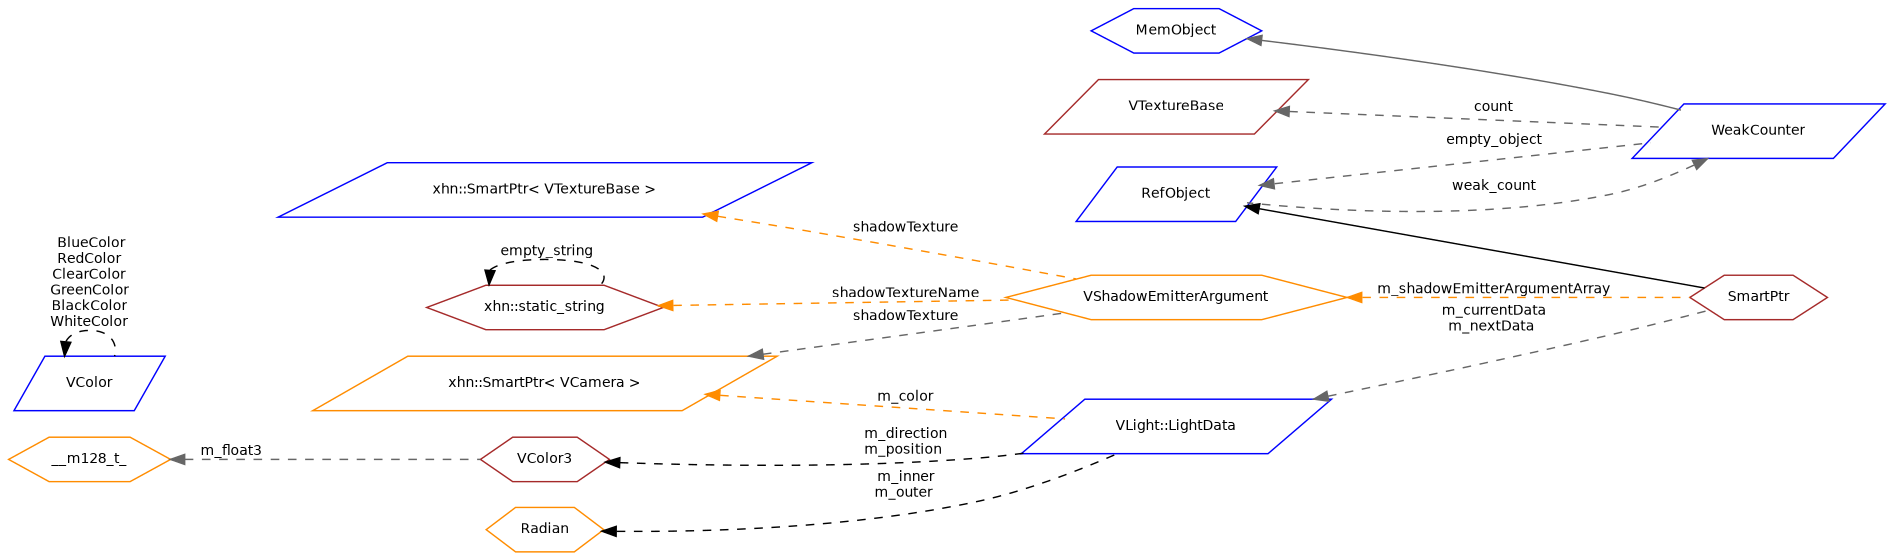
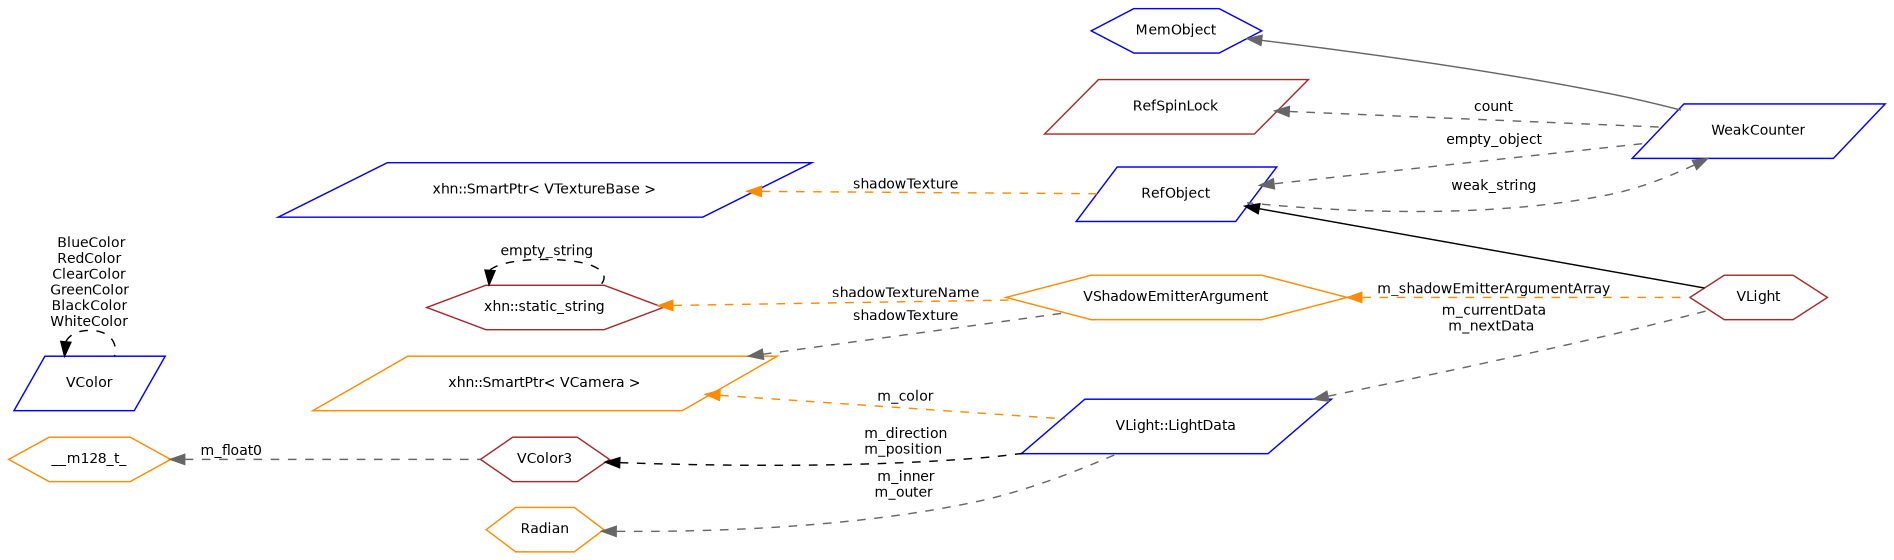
  digraph {
    rankdir=LR
    node [color=blue fillcolor=white fontname=Helvetica fontsize=10 shape=hexagon style=filled]
    edge [color=gray40 dir=back fontname=Helvetica fontsize=10 labelfontname=Helvetica labelfontsize=10 style=dashed]
-   n1 [color=brown height=0.2 label=SmartPtr width=0.4]
+   n1 [color=brown height=0.2 label=VLight width=0.4]
    n2 [height=0.2 label=RefObject shape=parallelogram width=0.4]
    n3 [height=0.2 label=WeakCounter shape=parallelogram width=0.4]
    n4 [height=0.2 label=MemObject width=0.4]
-   n5 [color=brown height=0.2 label=VTextureBase shape=parallelogram width=0.4]
+   n5 [color=brown height=0.2 label=RefSpinLock shape=parallelogram width=0.4]
    n6 [color=darkorange height=0.2 label=VShadowEmitterArgument width=0.4]
    n7 [height=0.2 label="xhn::SmartPtr\< VTextureBase \>" shape=parallelogram width=0.4]
    n8 [color=brown height=0.2 label="xhn::static_string" width=0.4]
    n9 [color=darkorange height=0.2 label="xhn::SmartPtr\< VCamera \>" shape=parallelogram width=0.4]
    n10 [height=0.2 label="VLight::LightData" shape=parallelogram width=0.4]
    n11 [color=brown height=0.2 label=VColor3 width=0.4]
    n12 [color=darkorange height=0.2 label=__m128_t_ width=0.4]
    n13 [height=0.2 label=VColor shape=parallelogram width=0.4]
    n14 [color=darkorange height=0.2 label=Radian width=0.4]
    n2 -> n1 [color=black style=solid]
    n2 -> n3 [label=" empty_object"]
-   n3 -> n2 [label=" weak_count"]
+   n3 -> n2 [label=" weak_string"]
    n4 -> n3 [style=solid]
    n5 -> n3 [label=" count"]
    n6 -> n1 [color=darkorange label=" m_shadowEmitterArgumentArray"]
-   n7 -> n6 [color=darkorange label=" shadowTexture"]
+   n7 -> n2 [color=darkorange label=" shadowTexture"]
    n8 -> n6 [color=darkorange label=" shadowTextureName"]
    n8 -> n8 [color=black label=" empty_string"]
    n9 -> n6 [label=" shadowTexture"]
    n9 -> n10 [color=darkorange label=" m_color"]
    n10 -> n1 [label=" m_currentData\nm_nextData"]
    n11 -> n10 [color=black label=" m_direction\nm_position"]
-   n12 -> n11 [label=" m_float3"]
+   n12 -> n11 [label=" m_float0"]
    n13 -> n13 [color=black label=" BlueColor\nRedColor\nClearColor\nGreenColor\nBlackColor\nWhiteColor"]
-   n14 -> n10 [color=black label=" m_inner\nm_outer"]
+   n14 -> n10 [label=" m_inner\nm_outer"]
  }
